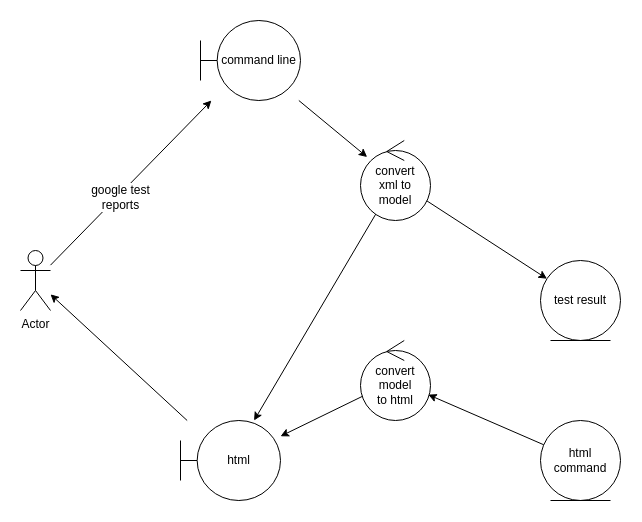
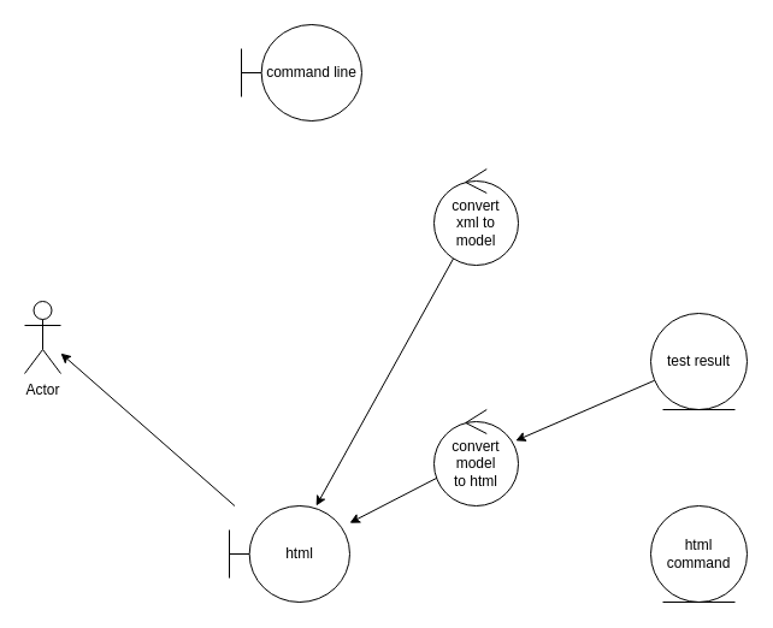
  <mxCell id="0" />
  <mxCell id="1" parent="0" />
- <mxCell id="2" style="rounded=0;orthogonalLoop=1;jettySize=auto;html=1;" parent="1" source="5" target="7" edge="1"><mxGeometry relative="1" as="geometry" /></mxCell>
- <mxCell id="3" value="google test&lt;br&gt;reports" style="text;html=1;align=center;verticalAlign=middle;resizable=0;points=[];;labelBackgroundColor=#ffffff;" parent="2" vertex="1" connectable="0"><mxGeometry x="-0.158" y="-2" relative="1" as="geometry"><mxPoint as="offset" /></mxGeometry></mxCell>
  <mxCell id="4" style="edgeStyle=none;rounded=0;orthogonalLoop=1;jettySize=auto;html=1;startArrow=classic;startFill=1;endArrow=none;endFill=0;" parent="1" source="5" target="17" edge="1"><mxGeometry relative="1" as="geometry" /></mxCell>
  <mxCell id="5" value="Actor" style="shape=umlActor;verticalLabelPosition=bottom;labelBackgroundColor=#ffffff;verticalAlign=top;html=1;" parent="1" vertex="1"><mxGeometry x="20" y="250" width="30" height="60" as="geometry" /></mxCell>
- <mxCell id="6" style="edgeStyle=none;rounded=0;orthogonalLoop=1;jettySize=auto;html=1;" parent="1" source="7" target="10" edge="1"><mxGeometry relative="1" as="geometry" /></mxCell>
  <mxCell id="7" value="command line" style="shape=umlBoundary;whiteSpace=wrap;html=1;" parent="1" vertex="1"><mxGeometry x="200" y="20" width="100" height="80" as="geometry" /></mxCell>
- <mxCell id="8" style="edgeStyle=none;rounded=0;orthogonalLoop=1;jettySize=auto;html=1;" parent="1" source="10" target="12" edge="1"><mxGeometry relative="1" as="geometry" /></mxCell>
  <mxCell id="9" style="edgeStyle=none;rounded=0;orthogonalLoop=1;jettySize=auto;html=1;" parent="1" source="10" target="17" edge="1"><mxGeometry relative="1" as="geometry" /></mxCell>
  <mxCell id="10" value="convert&lt;br&gt;xml to&lt;br&gt;model" style="ellipse;shape=umlControl;whiteSpace=wrap;html=1;" parent="1" vertex="1"><mxGeometry x="360" y="140" width="70" height="80" as="geometry" /></mxCell>
+ <mxCell id="11" style="edgeStyle=none;rounded=0;orthogonalLoop=1;jettySize=auto;html=1;" parent="1" source="12" target="14" edge="1"><mxGeometry relative="1" as="geometry" /></mxCell>
  <mxCell id="12" value="test result" style="ellipse;shape=umlEntity;whiteSpace=wrap;html=1;" parent="1" vertex="1"><mxGeometry x="540" y="260" width="80" height="80" as="geometry" /></mxCell>
  <mxCell id="13" style="edgeStyle=none;rounded=0;orthogonalLoop=1;jettySize=auto;html=1;" parent="1" source="14" target="17" edge="1"><mxGeometry relative="1" as="geometry" /></mxCell>
  <mxCell id="14" value="convert&lt;br&gt;model&lt;br&gt;to html" style="ellipse;shape=umlControl;whiteSpace=wrap;html=1;" parent="1" vertex="1"><mxGeometry x="360" y="340" width="70" height="80" as="geometry" /></mxCell>
- <mxCell id="15" style="edgeStyle=none;rounded=0;orthogonalLoop=1;jettySize=auto;html=1;" parent="1" source="16" target="14" edge="1"><mxGeometry relative="1" as="geometry" /></mxCell>
  <mxCell id="16" value="html&lt;br&gt;command" style="ellipse;shape=umlEntity;whiteSpace=wrap;html=1;" parent="1" vertex="1"><mxGeometry x="540" y="420" width="80" height="80" as="geometry" /></mxCell>
- <mxCell id="17" value="html" style="shape=umlBoundary;whiteSpace=wrap;html=1;" parent="1" vertex="1"><mxGeometry x="180" y="420" width="100" height="80" as="geometry" /></mxCell>
+ <mxCell id="17" value="html" style="shape=umlBoundary;whiteSpace=wrap;html=1;" parent="1" vertex="1"><mxGeometry x="190" y="420" width="100" height="80" as="geometry" /></mxCell>
